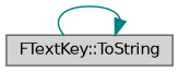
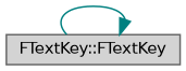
  digraph {
    rankdir=LR
-   n1 [color=gray40 fillcolor=lightgrey fontcolor=black fontname=Helvetica fontsize=10 height=0.2 label="FTextKey::ToString" shape=box style=filled width=0.4]
+   n1 [color=gray40 fillcolor=lightgrey fontcolor=black fontname=Helvetica fontsize=10 height=0.2 label="FTextKey::FTextKey" shape=box style=filled width=0.4]
    n1 -> n1 [color=teal fontname=Helvetica fontsize=10 labelfontname=Helvetica labelfontsize=10 style=solid arrowhead=normal]
  }
